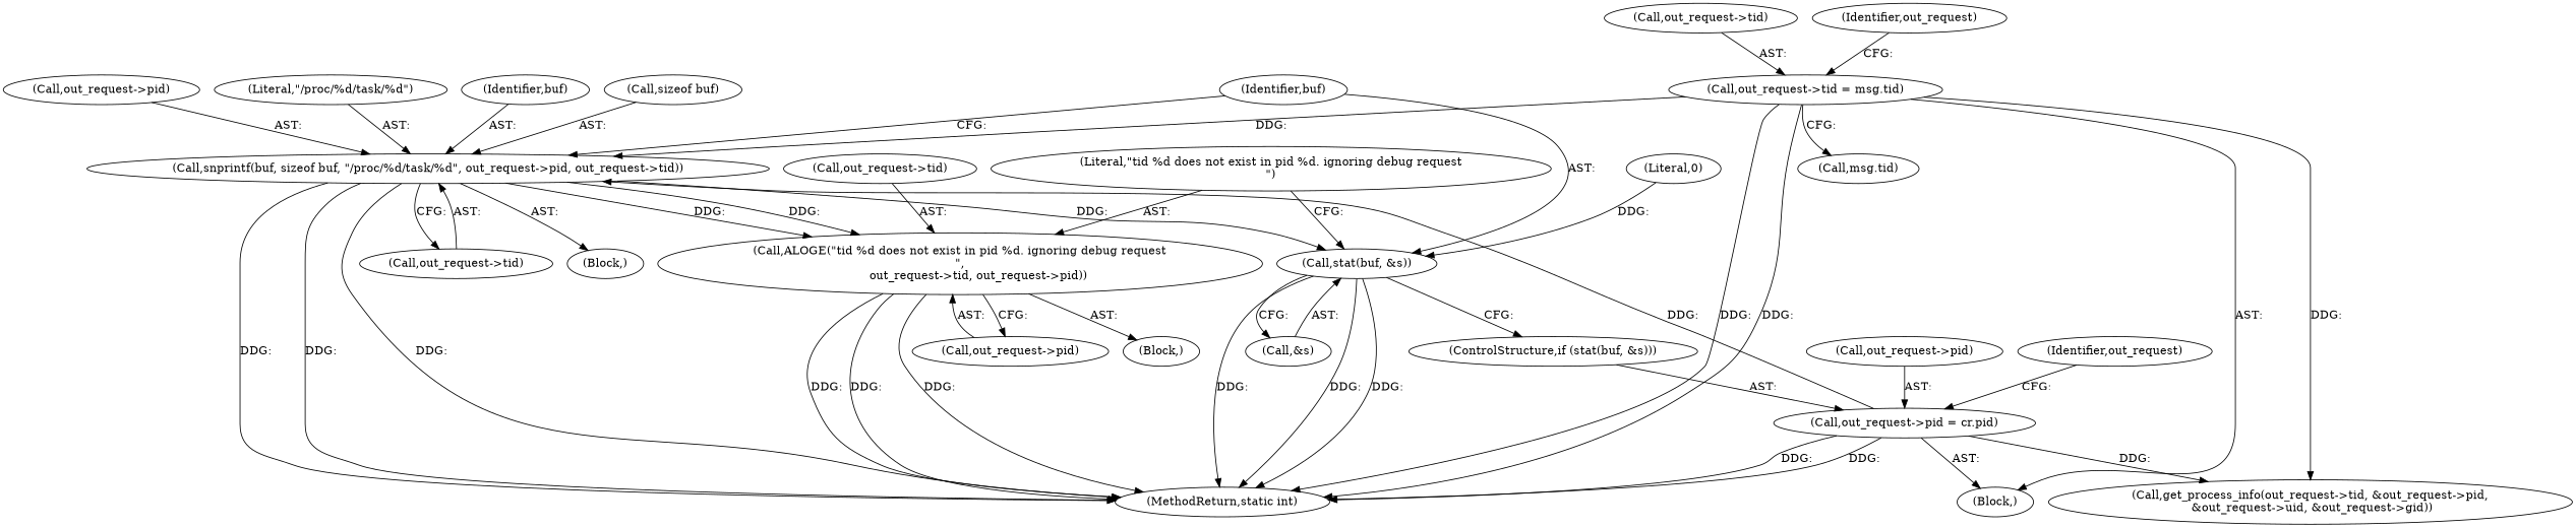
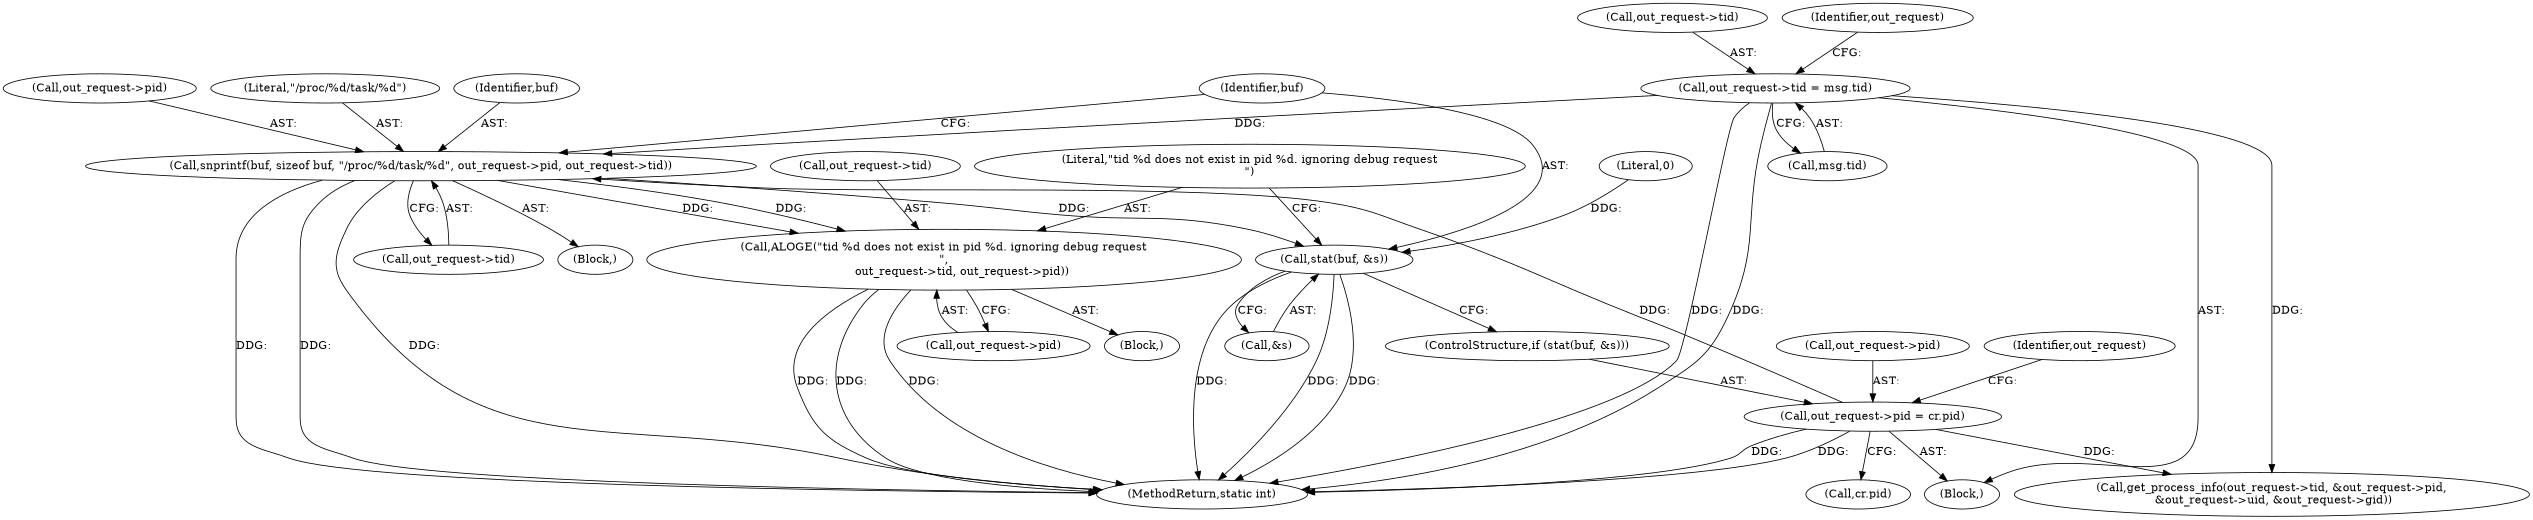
  digraph {
    n1 [label="(Call,snprintf(buf, sizeof buf, \"/proc/%d/task/%d\", out_request->pid, out_request->tid))"]
    n2 [label="(Call,stat(buf, &s))"]
    n3 [label="(Call,ALOGE(\"tid %d does not exist in pid %d. ignoring debug request\n\",\n          out_request->tid, out_request->pid))"]
    n4 [label="(Call,out_request->tid)"]
    n5 [label="(Block,)"]
    n6 [label="(MethodReturn,static int)"]
    n7 [label="(Call,&s)"]
    n8 [label="(ControlStructure,if (stat(buf, &s)))"]
    n9 [label="(Block,)"]
    n10 [label="(Call,out_request->pid)"]
    n11 [label="(Call,out_request->pid = cr.pid)"]
+   n12 [label="(Call,cr.pid)"]
    n13 [label="(Call,get_process_info(out_request->tid, &out_request->pid,\n &out_request->uid, &out_request->gid))"]
    n14 [label="(Block,)"]
    n15 [label="(Call,out_request->tid = msg.tid)"]
    n16 [label="(Call,msg.tid)"]
    n17 [label="(Identifier,buf)"]
    n18 [label="(Literal,\"tid %d does not exist in pid %d. ignoring debug request\n\")"]
    n19 [label="(Call,out_request->tid)"]
    n20 [label="(Call,out_request->pid)"]
    n21 [label="(Literal,\"/proc/%d/task/%d\")"]
    n22 [label="(Call,out_request->pid)"]
    n23 [label="(Identifier,buf)"]
    n24 [label="(Literal,0)"]
    n25 [label="(Identifier,out_request)"]
    n26 [label="(Call,out_request->tid)"]
    n27 [label="(Identifier,out_request)"]
-   n28 [label="(Call,sizeof buf)"]
    n1 -> n2 [label="DDG: "]
    n1 -> n3 [label="DDG: "]
    n1 -> n3 [label="DDG: "]
    n1 -> n4 [label="CFG: "]
    n1 -> n5 [label="AST: "]
    n1 -> n6 [label="DDG: "]
    n1 -> n6 [label="DDG: "]
    n1 -> n6 [label="DDG: "]
    n2 -> n6 [label="DDG: "]
    n2 -> n6 [label="DDG: "]
    n2 -> n6 [label="DDG: "]
    n2 -> n7 [label="CFG: "]
    n2 -> n8 [label="CFG: "]
    n3 -> n6 [label="DDG: "]
    n3 -> n6 [label="DDG: "]
    n3 -> n6 [label="DDG: "]
    n3 -> n9 [label="AST: "]
    n3 -> n10 [label="CFG: "]
    n4 -> n1 [label="AST: "]
    n7 -> n2 [label="AST: "]
    n8 -> n11 [label="AST: "]
    n10 -> n3 [label="AST: "]
    n11 -> n1 [label="DDG: "]
    n11 -> n6 [label="DDG: "]
    n11 -> n6 [label="DDG: "]
+   n11 -> n12 [label="CFG: "]
    n11 -> n13 [label="DDG: "]
    n11 -> n14 [label="AST: "]
    n15 -> n1 [label="DDG: "]
    n15 -> n6 [label="DDG: "]
    n15 -> n6 [label="DDG: "]
    n15 -> n13 [label="DDG: "]
    n15 -> n14 [label="AST: "]
    n15 -> n16 [label="CFG: "]
+   n16 -> n15 [label="AST: "]
    n17 -> n1 [label="CFG: "]
    n17 -> n2 [label="AST: "]
    n18 -> n2 [label="CFG: "]
    n18 -> n3 [label="AST: "]
    n19 -> n15 [label="AST: "]
    n20 -> n1 [label="AST: "]
    n21 -> n1 [label="AST: "]
    n22 -> n11 [label="AST: "]
    n23 -> n1 [label="AST: "]
    n24 -> n2 [label="DDG: "]
    n25 -> n11 [label="CFG: "]
    n26 -> n3 [label="AST: "]
    n27 -> n15 [label="CFG: "]
-   n28 -> n1 [label="AST: "]
  }
